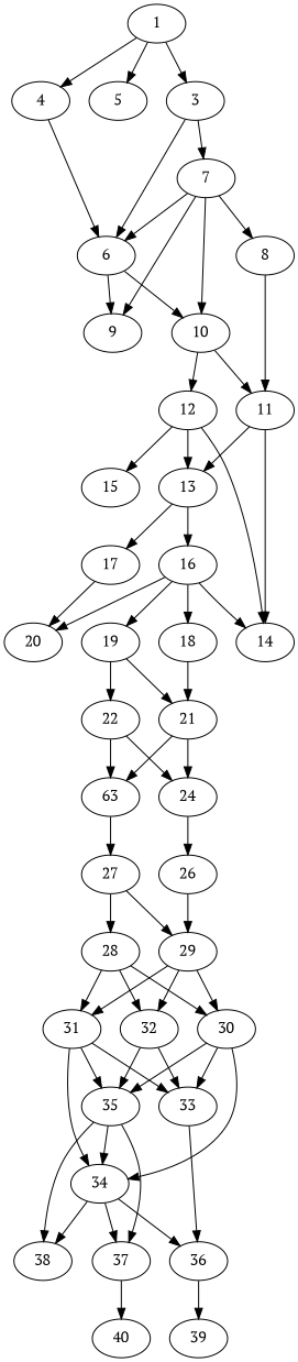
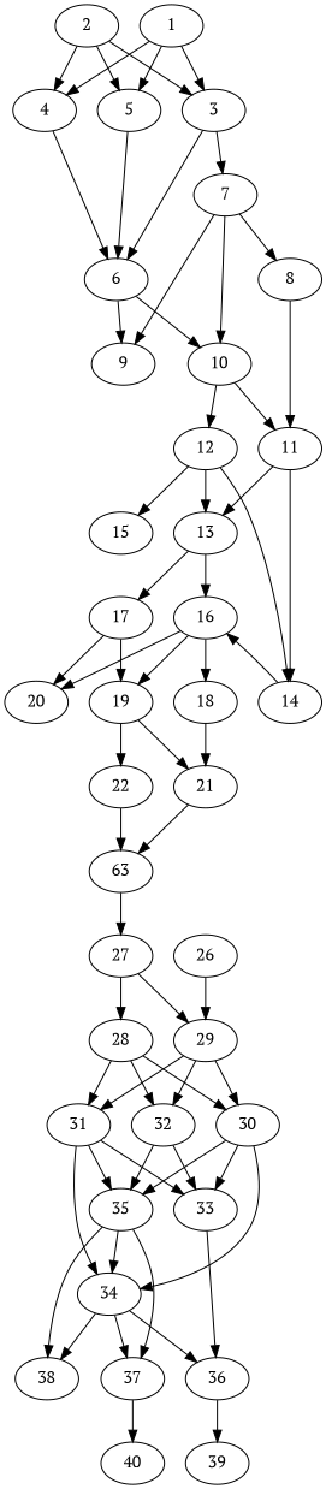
  digraph {
    fontname="PT Serif"
    node [alpha=0.19 fontname="PT Serif"]
    edge [fontname="PT Serif"]
    1 [alpha=0.17 expect_size=45309952]
    3 [alpha=0.12 expect_size=33020928]
    4 [alpha=0.15 expect_size=44098560]
    5 [alpha=0.15 expect_size=42563584]
    6 [alpha=0.02 expect_size=44690432]
    7 [expect_size=24609792]
    9 [alpha=0.05 expect_size=50294784]
    10 [alpha=0.05 expect_size=48356352]
    8 [expect_size=40425472]
+   2 [alpha=0.11 expect_size=44095488]
    11 [alpha=0.07 expect_size=9349120]
    12 [alpha=0.03 expect_size=50606080]
    13 [alpha=0.08 expect_size=28631040]
    14 [alpha=0.07 expect_size=9756672]
    15 [alpha=0.18 expect_size=44427264]
    16 [alpha=0.02 expect_size=33181696]
    17 [alpha=0.10 expect_size=36795392]
    18 [alpha=0.09 expect_size=33260544]
    19 [alpha=0.18 expect_size=30167040]
    20 [expect_size=41853952]
    21 [alpha=0.18 expect_size=6159360]
    22 [alpha=0.12 expect_size=23343104]
    n23 [expect_size=29276160 label=63]
-   24 [alpha=0.02 expect_size=47715328]
    27 [alpha=0.00 expect_size=16107520]
    26 [alpha=0.16 expect_size=12558336]
    29 [alpha=0.17 expect_size=12033024]
    28 [expect_size=38742016]
    30 [alpha=0.13 expect_size=7198720]
    31 [alpha=0.11 expect_size=5513216]
    32 [alpha=0.08 expect_size=47044608]
    33 [alpha=0.14 expect_size=29087744]
    34 [alpha=0.03 expect_size=26608640]
    35 [alpha=0.09 expect_size=31277056]
    36 [alpha=0.06 expect_size=33227776]
    37 [alpha=0.17 expect_size=24725504]
    38 [expect_size=25135104]
    39 [alpha=0.12 expect_size=22456320]
    40 [alpha=0.01 expect_size=14554112]
    1 -> 3
    1 -> 4
    1 -> 5
    3 -> 6
    3 -> 7
    4 -> 6
-   7 -> 6
+   5 -> 6
    6 -> 9
    6 -> 10
    7 -> 9
    7 -> 10
    7 -> 8
    10 -> 11
    10 -> 12
    8 -> 11
+   2 -> 3
+   2 -> 4
+   2 -> 5
    11 -> 13
    11 -> 14
    12 -> 13
    12 -> 14
    12 -> 15
    13 -> 16
    13 -> 17
-   16 -> 14
+   14 -> 16
    16 -> 18
    16 -> 19
    16 -> 20
+   17 -> 19
    17 -> 20
    18 -> 21
    19 -> 21
    19 -> 22
    21 -> n23
-   21 -> 24
    22 -> n23
-   22 -> 24
    n23 -> 27
-   24 -> 26
    27 -> 29
    27 -> 28
    26 -> 29
    29 -> 30
    29 -> 31
    29 -> 32
    28 -> 30
    28 -> 31
    28 -> 32
    30 -> 33
    30 -> 34
    30 -> 35
    31 -> 33
    31 -> 34
    31 -> 35
    32 -> 33
    32 -> 35
    33 -> 36
    34 -> 36
    34 -> 37
    34 -> 38
    35 -> 34
    35 -> 37
    35 -> 38
    36 -> 39
    37 -> 40
  }
